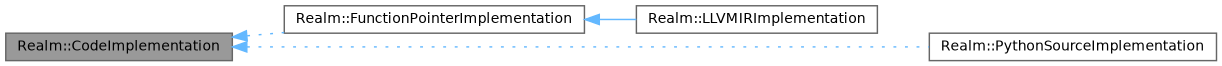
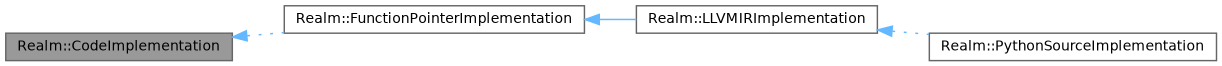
  digraph {
    rankdir=LR
    node [color=gray40 fillcolor=white fontname=Helvetica fontsize=10 shape=box style=filled]
    edge [color=steelblue1 dir=back fontname=Helvetica fontsize=10 labelfontname=Helvetica labelfontsize=10 style=dotted]
    n1 [fillcolor=grey60 fontcolor=black height=0.2 label="Realm::CodeImplementation" width=0.4]
    n2 [height=0.2 label="Realm::FunctionPointerImplementation" width=0.4]
    n3 [height=0.2 label="Realm::PythonSourceImplementation" width=0.4]
    n4 [height=0.2 label="Realm::LLVMIRImplementation" width=0.4]
    n1 -> n2
-   n1 -> n3
+   n4 -> n3
    n2 -> n4 [style=solid]
  }
